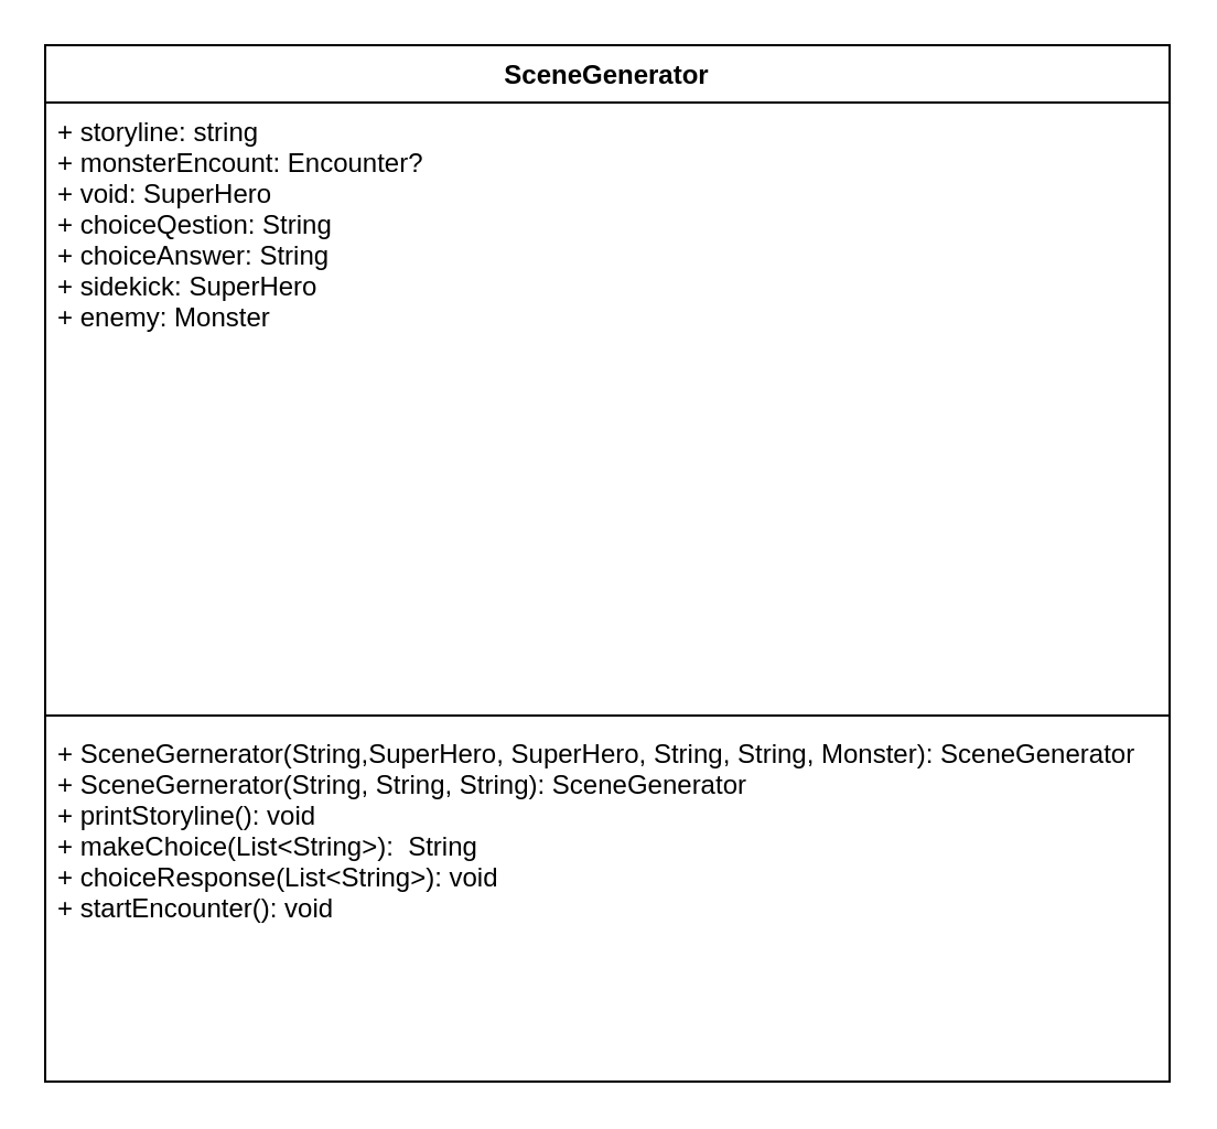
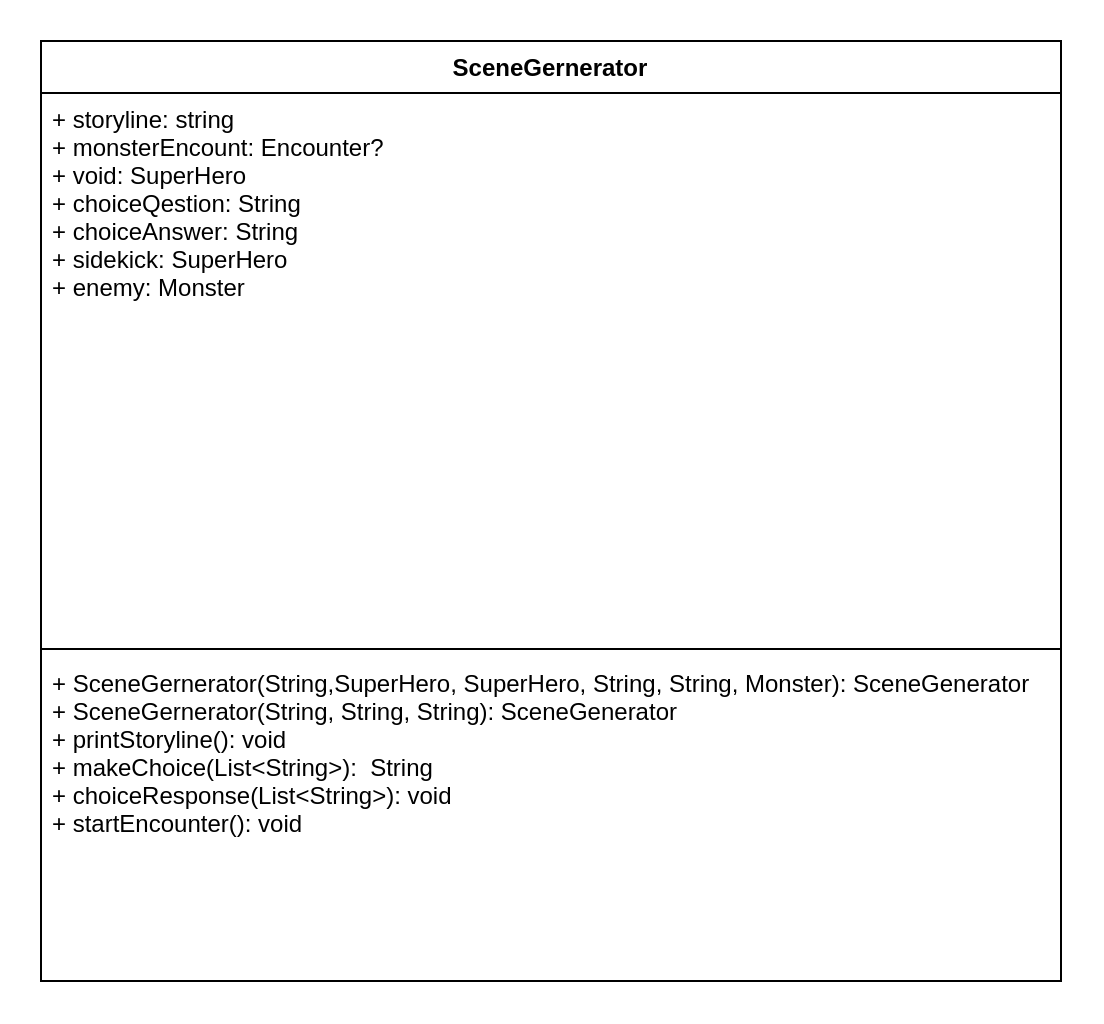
  <mxCell id="0" />
  <mxCell id="1" parent="0" />
- <mxCell id="2" value="SceneGenerator" style="swimlane;fontStyle=1;align=center;verticalAlign=top;childLayout=stackLayout;horizontal=1;startSize=26;horizontalStack=0;resizeParent=1;resizeParentMax=0;resizeLast=0;collapsible=1;marginBottom=0;" parent="1" vertex="1"><mxGeometry x="20" y="20" width="510" height="470" as="geometry" /></mxCell>
+ <mxCell id="2" value="SceneGernerator" style="swimlane;fontStyle=1;align=center;verticalAlign=top;childLayout=stackLayout;horizontal=1;startSize=26;horizontalStack=0;resizeParent=1;resizeParentMax=0;resizeLast=0;collapsible=1;marginBottom=0;" parent="1" vertex="1"><mxGeometry x="20" y="20" width="510" height="470" as="geometry" /></mxCell>
  <mxCell id="3" value="+ storyline: string&#10;+ monsterEncount: Encounter?&#10;+ void: SuperHero&#10;+ choiceQestion: String&#10;+ choiceAnswer: String&#10;+ sidekick: SuperHero&#10;+ enemy: Monster&#10;&#10;" style="text;strokeColor=none;fillColor=none;align=left;verticalAlign=top;spacingLeft=4;spacingRight=4;overflow=hidden;rotatable=0;points=[[0,0.5],[1,0.5]];portConstraint=eastwest;" parent="2" vertex="1"><mxGeometry y="26" width="510" height="274" as="geometry" /></mxCell>
  <mxCell id="4" value="" style="line;strokeWidth=1;fillColor=none;align=left;verticalAlign=middle;spacingTop=-1;spacingLeft=3;spacingRight=3;rotatable=0;labelPosition=right;points=[];portConstraint=eastwest;" parent="2" vertex="1"><mxGeometry y="300" width="510" height="8" as="geometry" /></mxCell>
  <mxCell id="5" value="+ SceneGernerator(String,SuperHero, SuperHero, String, String, Monster): SceneGenerator  &#10;+ SceneGernerator(String, String, String): SceneGenerator&#10;+ printStoryline(): void&#10;+ makeChoice(List&lt;String&gt;):  String  &#10;+ choiceResponse(List&lt;String&gt;): void&#10;+ startEncounter(): void&#10;&#10;" style="text;strokeColor=none;fillColor=none;align=left;verticalAlign=top;spacingLeft=4;spacingRight=4;overflow=hidden;rotatable=0;points=[[0,0.5],[1,0.5]];portConstraint=eastwest;" parent="2" vertex="1"><mxGeometry y="308" width="510" height="162" as="geometry" /></mxCell>
